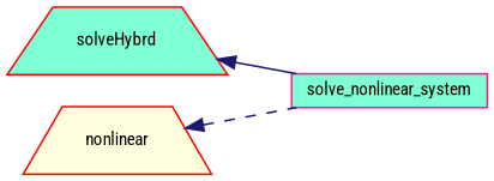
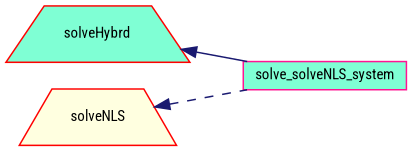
  digraph {
    fontname="Roboto Condensed"
    rankdir=LR
    node [color=red fillcolor=aquamarine fontname="Roboto Condensed" fontsize=10 shape=trapezium style=filled]
    edge [color=midnightblue dir=back fontname="Roboto Condensed" fontsize=10 labelfontname=Helvetica labelfontsize=10]
    n1 [fontcolor=black height=0.2 label=solveHybrd width=0.4]
-   n2 [color=deeppink height=0.2 label=solve_nonlinear_system shape=box width=0.4]
-   n3 [fillcolor=lightyellow height=0.2 label=nonlinear width=0.4]
+   n2 [color=deeppink height=0.2 label=solve_solveNLS_system shape=box width=0.4]
+   n3 [fillcolor=lightyellow height=0.2 label=solveNLS width=0.4]
    n1 -> n2 [style=solid]
    n3 -> n2 [style=dashed]
  }
